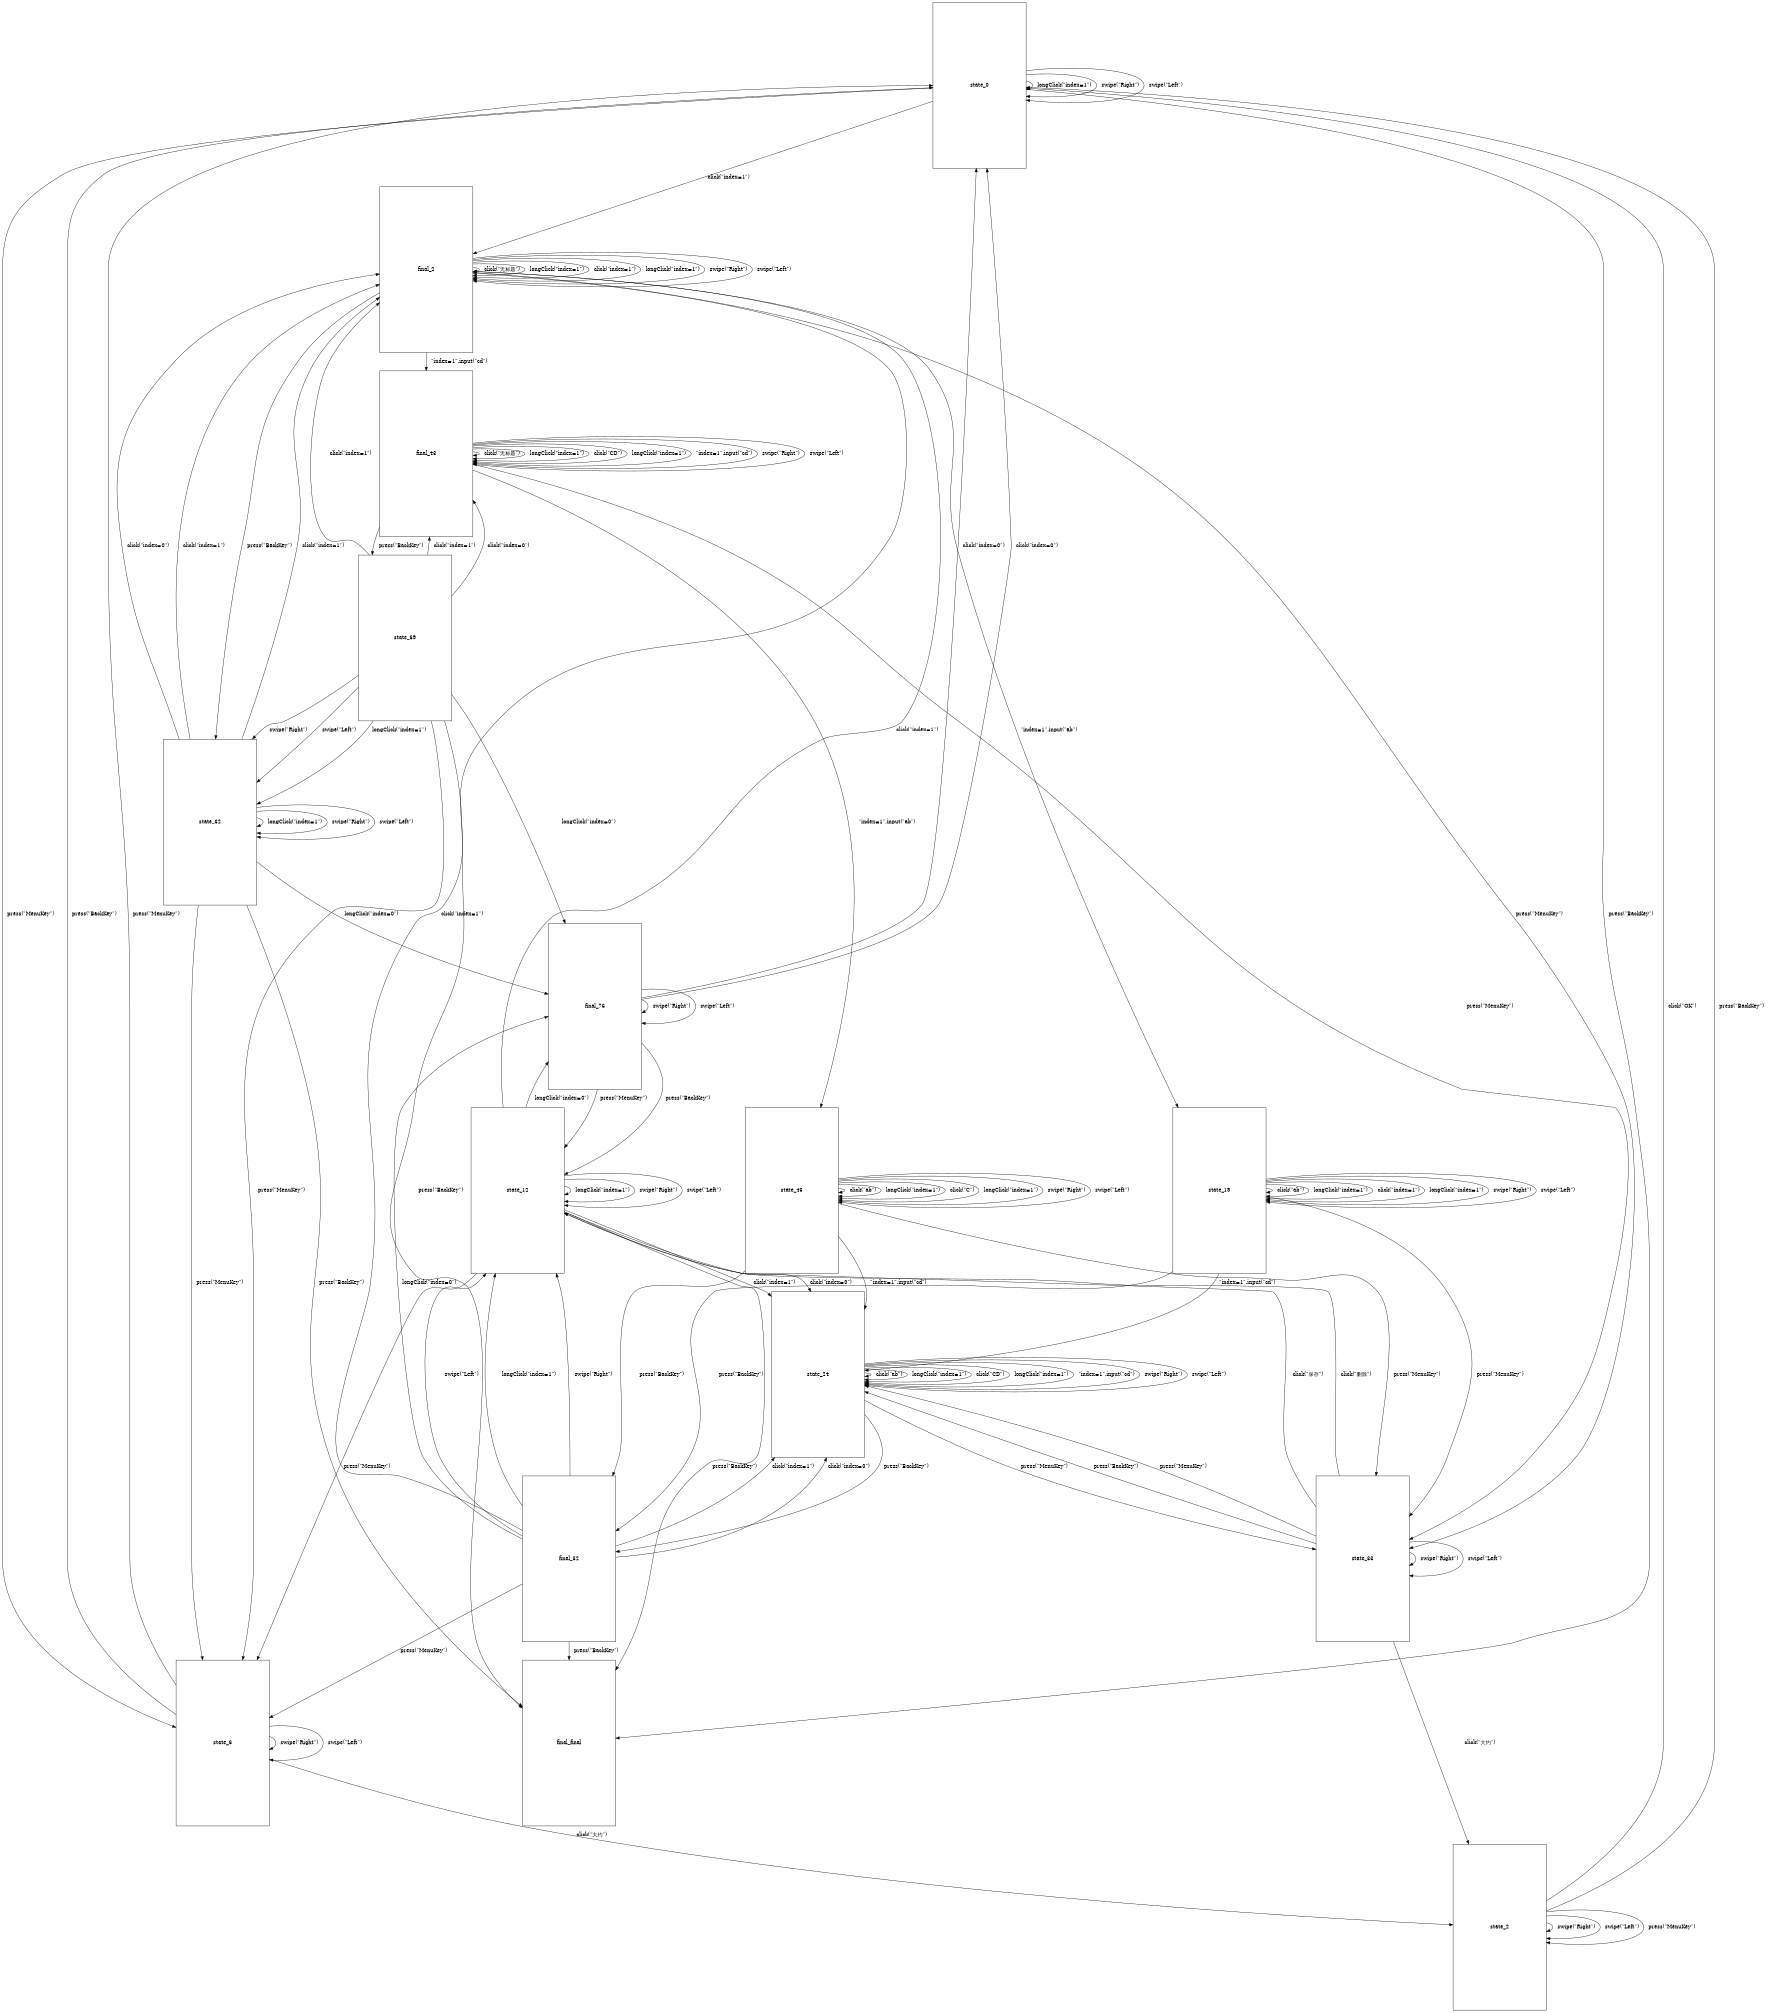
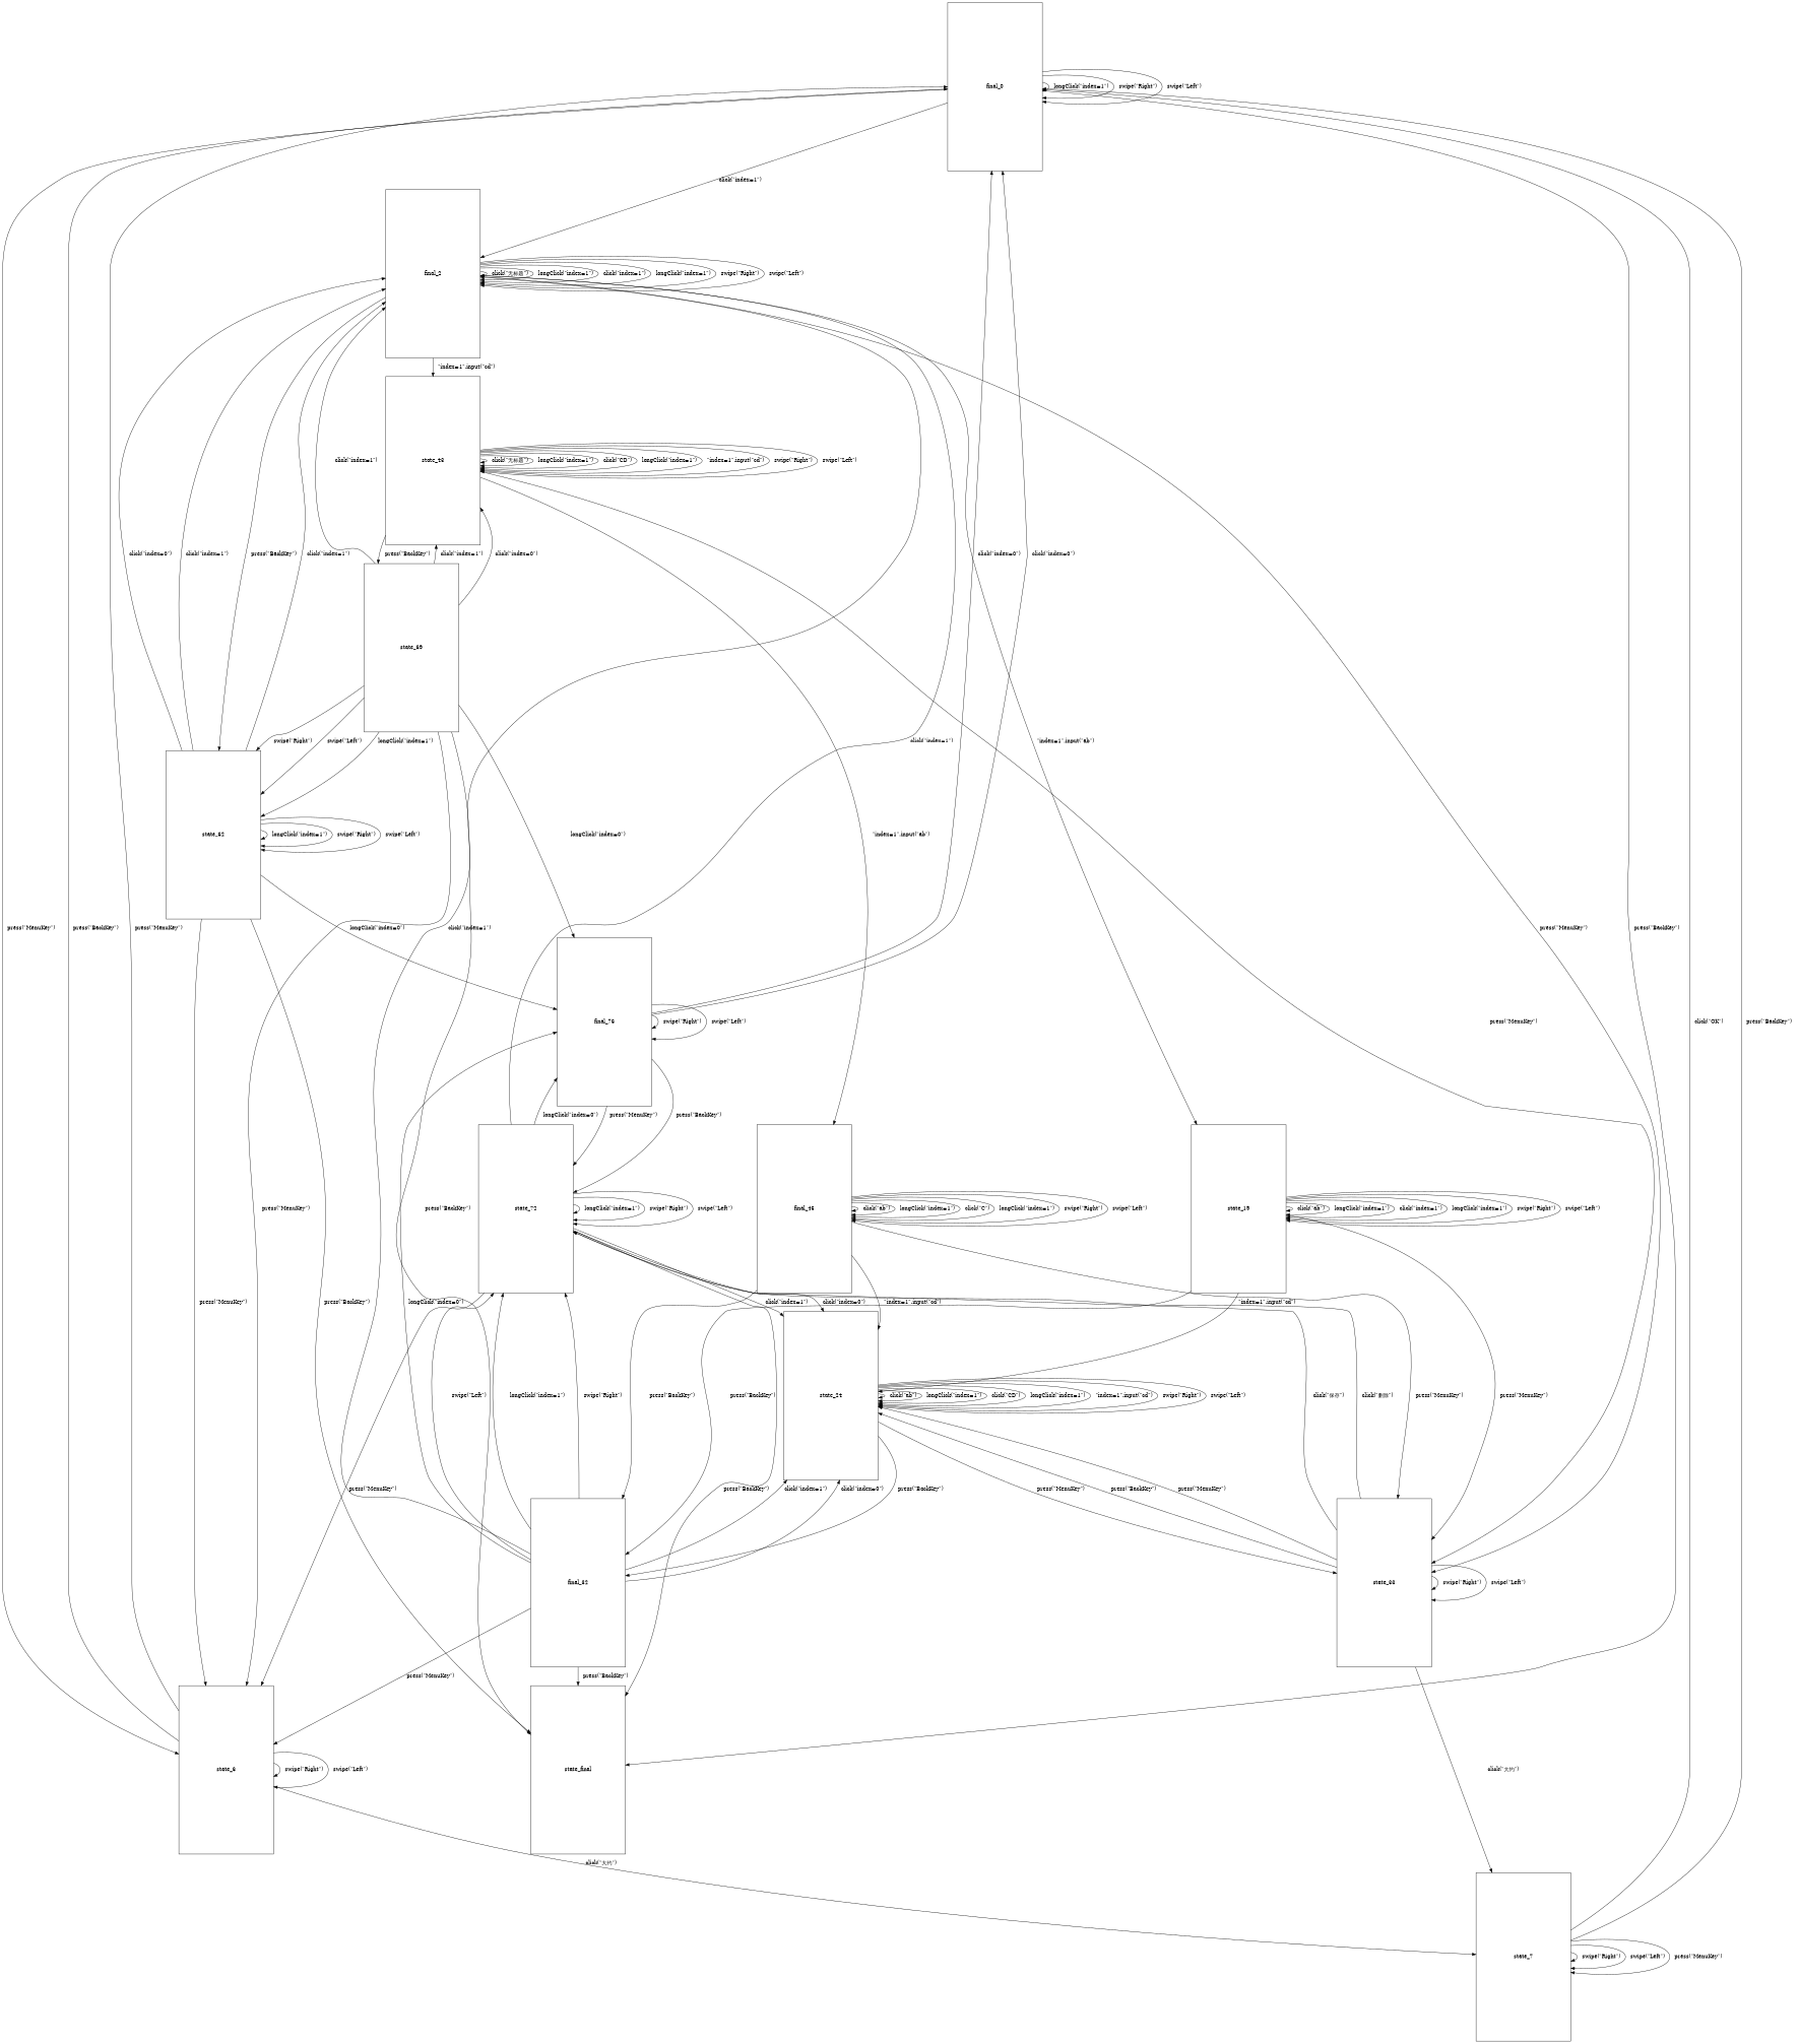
  digraph {
    color=red
    node [fixedsize=true shape=box]
-   state_0 [height=6.4 width=3.6]
+   state_0 [height=6.4 width=3.6 label=final_0]
    state_6 [height=6.4 width=3.6]
    n3 [height=6.4 label=final_2 width=3.6]
-   state_final [height=6.4 width=3.6 label=final_final]
-   state_7 [height=6.4 width=3.6 label=state_2]
+   state_final [height=6.4 width=3.6]
+   state_7 [height=6.4 width=3.6]
    state_62 [height=6.4 width=3.6]
-   state_43 [height=6.4 width=3.6 label=final_43]
+   state_43 [height=6.4 width=3.6]
    state_19 [height=6.4 width=3.6]
    state_33 [height=6.4 width=3.6]
    n10 [height=6.4 label=final_32 width=3.6]
-   state_72 [height=6.4 width=3.6 label=state_12]
+   state_72 [height=6.4 width=3.6]
    n12 [height=6.4 label=final_76 width=3.6]
    state_24 [height=6.4 width=3.6]
    state_69 [height=6.4 width=3.6]
-   state_46 [height=6.4 width=3.6]
+   state_46 [height=6.4 width=3.6 label=final_46]
    state_0 -> state_0 [label="   longClick(\"index=1\")   "]
    state_0 -> state_0 [label="   swipe(\"Right\")   "]
    state_0 -> state_0 [label="   swipe(\"Left\")   "]
    state_0 -> state_6 [label="   press(\"MenuKey\")   "]
    state_0 -> n3 [label="   click(\"index=1\")   "]
    state_0 -> state_final [label="   press(\"BackKey\")   "]
    state_6 -> state_0 [label="   press(\"BackKey\")   "]
    state_6 -> state_0 [label="   press(\"MenuKey\")   "]
    state_6 -> state_6 [label="   swipe(\"Right\")   "]
    state_6 -> state_6 [label="   swipe(\"Left\")   "]
    state_6 -> state_7 [label="   click(\"大约\")   "]
    n3 -> n3 [label="   click(\"无标题\")   "]
    n3 -> n3 [label="   longClick(\"index=1\")   "]
    n3 -> n3 [label="   click(\"index=1\")   "]
    n3 -> n3 [label="   longClick(\"index=1\")   "]
    n3 -> n3 [label="   swipe(\"Right\")   "]
    n3 -> n3 [label="   swipe(\"Left\")   "]
    n3 -> state_62 [label="   press(\"BackKey\")   "]
    n3 -> state_43 [label="   \"index=1\".input(\"cd\")   "]
    n3 -> state_19 [label="   \"index=1\".input(\"ab\")   "]
    n3 -> state_33 [label="   press(\"MenuKey\")   "]
    state_7 -> state_0 [label="   click(\"OK\")   "]
    state_7 -> state_0 [label="   press(\"BackKey\")   "]
    state_7 -> state_7 [label="   swipe(\"Right\")   "]
    state_7 -> state_7 [label="   swipe(\"Left\")   "]
    state_7 -> state_7 [label="   press(\"MenuKey\")   "]
    state_62 -> state_6 [label="   press(\"MenuKey\")   "]
    state_62 -> n3 [label="   click(\"index=1\")   "]
    state_62 -> n3 [label="   click(\"index=0\")   "]
    state_62 -> n3 [label="   click(\"index=1\")   "]
    state_62 -> state_final [label="   press(\"BackKey\")   "]
    state_62 -> state_62 [label="   longClick(\"index=1\")   "]
    state_62 -> state_62 [label="   swipe(\"Right\")   "]
    state_62 -> state_62 [label="   swipe(\"Left\")   "]
    state_62 -> n12 [label="   longClick(\"index=0\")   "]
    state_43 -> state_43 [label="   click(\"无标题\")   "]
    state_43 -> state_43 [label="   longClick(\"index=1\")   "]
    state_43 -> state_43 [label="   click(\"CD\")   "]
    state_43 -> state_43 [label="   longClick(\"index=1\")   "]
    state_43 -> state_43 [label="   \"index=1\".input(\"cd\")   "]
    state_43 -> state_43 [label="   swipe(\"Right\")   "]
    state_43 -> state_43 [label="   swipe(\"Left\")   "]
    state_43 -> state_33 [label="   press(\"MenuKey\")   "]
    state_43 -> state_69 [label="   press(\"BackKey\")   "]
    state_43 -> state_46 [label="   \"index=1\".input(\"ab\")   "]
    state_19 -> state_19 [label="   click(\"ab\")   "]
    state_19 -> state_19 [label="   longClick(\"index=1\")   "]
    state_19 -> state_19 [label="   click(\"index=1\")   "]
    state_19 -> state_19 [label="   longClick(\"index=1\")   "]
    state_19 -> state_19 [label="   swipe(\"Right\")   "]
    state_19 -> state_19 [label="   swipe(\"Left\")   "]
    state_19 -> state_33 [label="   press(\"MenuKey\")   "]
    state_19 -> n10 [label="   press(\"BackKey\")   "]
    state_19 -> state_24 [label="   \"index=1\".input(\"cd\")   "]
    state_33 -> state_7 [label="   click(\"大约\")   "]
    state_33 -> state_33 [label="   swipe(\"Right\")   "]
    state_33 -> state_33 [label="   swipe(\"Left\")   "]
    state_33 -> state_72 [label="   click(\"保存\")   "]
    state_33 -> state_72 [label="   click(\"删除\")   "]
    state_33 -> state_24 [label="   press(\"BackKey\")   "]
    state_33 -> state_24 [label="   press(\"MenuKey\")   "]
    n10 -> state_6 [label="   press(\"MenuKey\")   "]
    n10 -> n3 [label="   click(\"index=1\")   "]
    n10 -> state_final [label="   press(\"BackKey\")   "]
    n10 -> state_72 [label="   longClick(\"index=1\")   "]
    n10 -> state_72 [label="   swipe(\"Right\")   "]
    n10 -> state_72 [label="   swipe(\"Left\")   "]
    n10 -> n12 [label="   longClick(\"index=0\")   "]
    n10 -> state_24 [label="   click(\"index=1\")   "]
    n10 -> state_24 [label="   click(\"index=0\")   "]
    state_72 -> state_6 [label="   press(\"MenuKey\")   "]
    state_72 -> n3 [label="   click(\"index=1\")   "]
    state_72 -> state_final [label="   press(\"BackKey\")   "]
    state_72 -> state_72 [label="   longClick(\"index=1\")   "]
    state_72 -> state_72 [label="   swipe(\"Right\")   "]
    state_72 -> state_72 [label="   swipe(\"Left\")   "]
    state_72 -> n12 [label="   longClick(\"index=0\")   "]
    state_72 -> state_24 [label="   click(\"index=1\")   "]
    state_72 -> state_24 [label="   click(\"index=0\")   "]
    n12 -> state_0 [label="   click(\"index=0\")   "]
    n12 -> state_0 [label="   click(\"index=0\")   "]
    n12 -> state_72 [label="   press(\"BackKey\")   "]
    n12 -> state_72 [label="   press(\"MenuKey\")   "]
    n12 -> n12 [label="   swipe(\"Right\")   "]
    n12 -> n12 [label="   swipe(\"Left\")   "]
    state_24 -> state_33 [label="   press(\"MenuKey\")   "]
    state_24 -> n10 [label="   press(\"BackKey\")   "]
    state_24 -> state_24 [label="   click(\"ab\")   "]
    state_24 -> state_24 [label="   longClick(\"index=1\")   "]
    state_24 -> state_24 [label="   click(\"CD\")   "]
    state_24 -> state_24 [label="   longClick(\"index=1\")   "]
    state_24 -> state_24 [label="   \"index=1\".input(\"cd\")   "]
    state_24 -> state_24 [label="   swipe(\"Right\")   "]
    state_24 -> state_24 [label="   swipe(\"Left\")   "]
    state_69 -> state_6 [label="   press(\"MenuKey\")   "]
    state_69 -> n3 [label="   click(\"index=1\")   "]
    state_69 -> state_final [label="   press(\"BackKey\")   "]
    state_69 -> state_62 [label="   longClick(\"index=1\")   "]
    state_69 -> state_62 [label="   swipe(\"Right\")   "]
    state_69 -> state_62 [label="   swipe(\"Left\")   "]
    state_69 -> state_43 [label="   click(\"index=1\")   "]
    state_69 -> state_43 [label="   click(\"index=0\")   "]
    state_69 -> n12 [label="   longClick(\"index=0\")   "]
    state_46 -> state_33 [label="   press(\"MenuKey\")   "]
    state_46 -> n10 [label="   press(\"BackKey\")   "]
    state_46 -> state_24 [label="   \"index=1\".input(\"cd\")   "]
    state_46 -> state_46 [label="   click(\"ab\")   "]
    state_46 -> state_46 [label="   longClick(\"index=1\")   "]
    state_46 -> state_46 [label="   click(\"C\")   "]
    state_46 -> state_46 [label="   longClick(\"index=1\")   "]
    state_46 -> state_46 [label="   swipe(\"Right\")   "]
    state_46 -> state_46 [label="   swipe(\"Left\")   "]
  }
